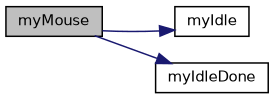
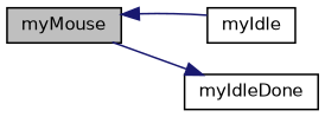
  digraph {
    rankdir=LR
    node [color=black fillcolor=white fontname=Helvetica fontsize=10 shape=record style=filled]
    edge [color=midnightblue fontname=Helvetica fontsize=10 labelfontname=Helvetica labelfontsize=10 style=solid]
    n1 [fillcolor=grey75 fontcolor=black height=0.2 label=myMouse width=0.4]
    n2 [height=0.2 label=myIdle width=0.4]
    n3 [height=0.2 label=myIdleDone width=0.4]
-   n1 -> n2
+   n2 -> n1
    n1 -> n3
  }
